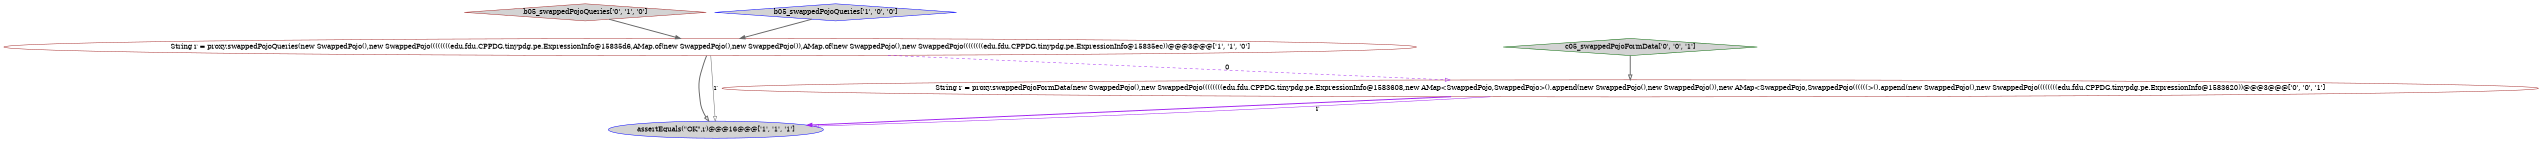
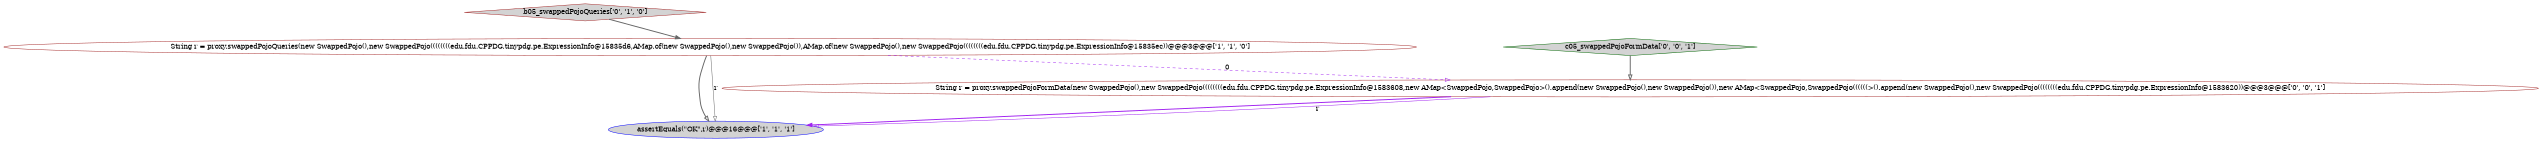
  digraph {
    node [fillcolor=lightgray shape=diamond style=filled color=brown]
    edge [style=bold color=gray40 arrowhead=onormal]
    n1 [label="b05_swappedPojoQueries['0', '1', '0']"]
    n2 [fillcolor=white label="String r = proxy.swappedPojoQueries(new SwappedPojo(),new SwappedPojo((((((((edu.fdu.CPPDG.tinypdg.pe.ExpressionInfo@15835d6,AMap.of(new SwappedPojo(),new SwappedPojo()),AMap.of(new SwappedPojo(),new SwappedPojo((((((((edu.fdu.CPPDG.tinypdg.pe.ExpressionInfo@15835ec))@@@3@@@['1', '1', '0']" shape=ellipse]
    n3 [fillcolor=white label="String r = proxy.swappedPojoFormData(new SwappedPojo(),new SwappedPojo((((((((edu.fdu.CPPDG.tinypdg.pe.ExpressionInfo@1583608,new AMap<SwappedPojo,SwappedPojo>().append(new SwappedPojo(),new SwappedPojo()),new AMap<SwappedPojo,SwappedPojo((((((>().append(new SwappedPojo(),new SwappedPojo((((((((edu.fdu.CPPDG.tinypdg.pe.ExpressionInfo@1583620))@@@3@@@['0', '0', '1']" shape=ellipse]
    n4 [label="assertEquals(\"OK\",r)@@@16@@@['1', '1', '1']" shape=ellipse color=blue]
    n5 [label="c05_swappedPojoFormData['0', '0', '1']" color=darkgreen]
-   n6 [label="b05_swappedPojoQueries['1', '0', '0']" color=blue]
    n1 -> n2 [arrowhead=normal]
    n2 -> n3 [label=0 style=dashed color=purple]
    n2 -> n4
    n2 -> n4 [label=r style=solid]
    n3 -> n4 [color=purple arrowhead=normal]
    n3 -> n4 [label=r style=solid color=purple]
    n5 -> n3
-   n6 -> n2 [arrowhead=normal]
  }
